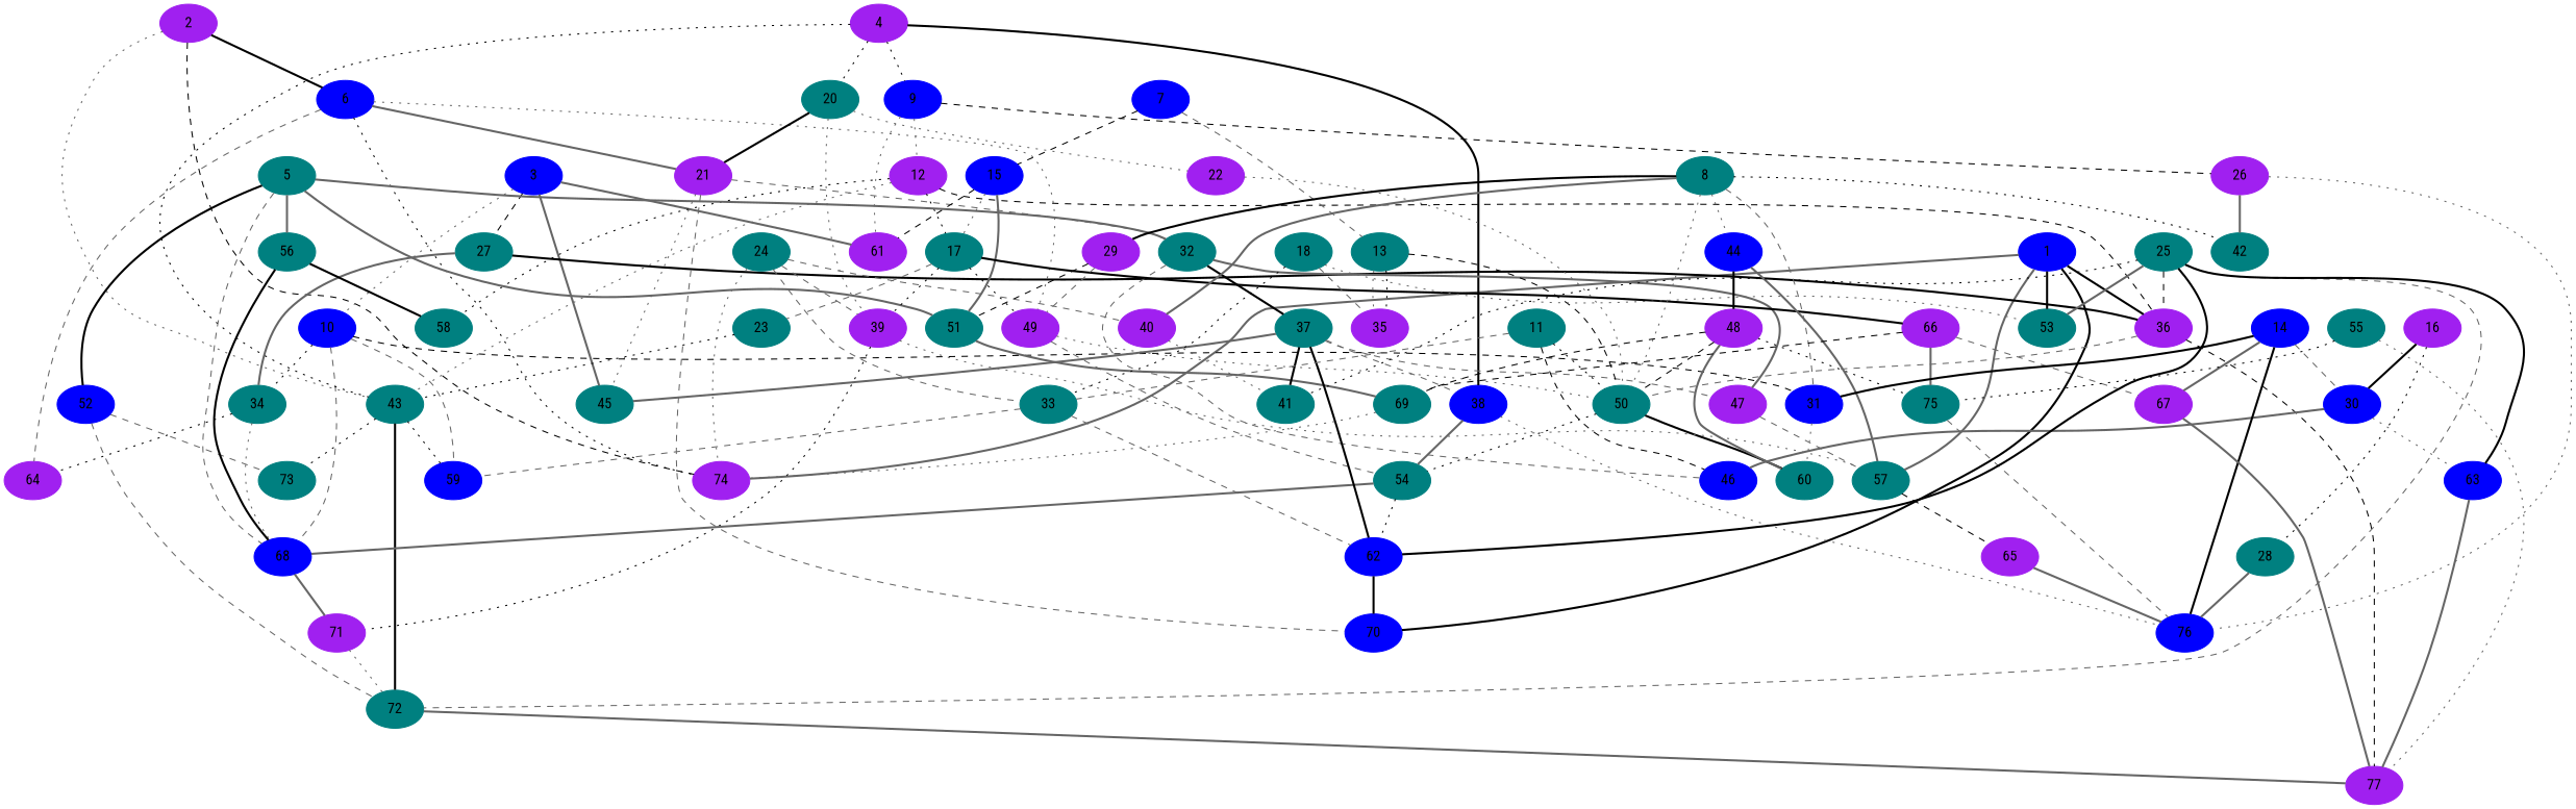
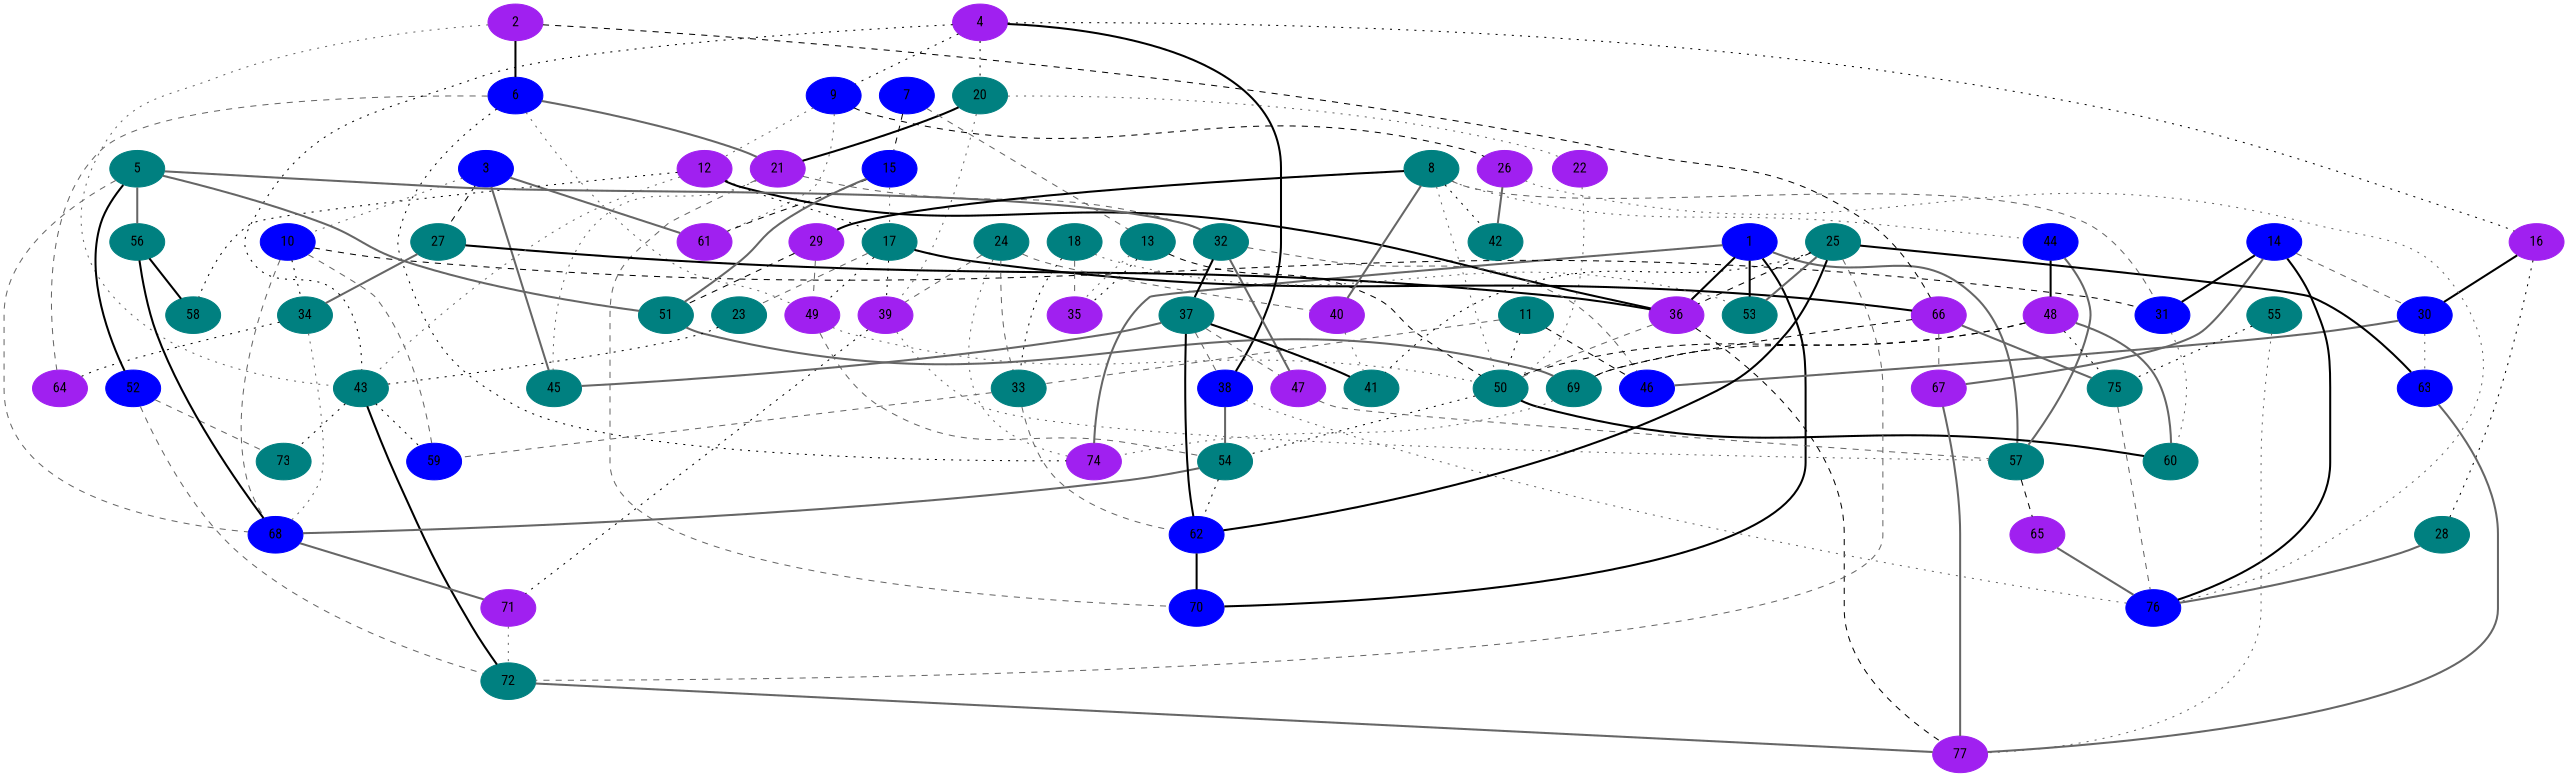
  graph {
    fontname="Roboto Condensed"
    node [color=teal fontname="Roboto Condensed" style=filled]
    edge [color=gray40 fontname="Roboto Condensed" style=bold]
    1 [color=blue]
    36 [color=purple]
    53
    57
    70 [color=blue]
    74 [color=purple]
    50
    77 [color=purple]
    65 [color=purple]
    2 [color=purple]
    6 [color=blue]
    43
    21 [color=purple]
    49 [color=purple]
    64 [color=purple]
    59 [color=blue]
    72
    73
    3 [color=blue]
    10 [color=blue]
    27
    45
    61 [color=purple]
    68 [color=blue]
    31 [color=blue]
    34
    4 [color=purple]
    9 [color=blue]
    16 [color=purple]
    20
    38 [color=blue]
    12 [color=purple]
    26 [color=purple]
    30 [color=blue]
    28
    39 [color=purple]
    22 [color=purple]
    76 [color=blue]
    54
    5
    32
    51
    52 [color=blue]
    56
    46 [color=blue]
    37
    47 [color=purple]
    69
    58
    71 [color=purple]
    7 [color=blue]
    13
    15 [color=blue]
    35 [color=purple]
    17
    29 [color=purple]
    8
    40 [color=purple]
    42
    44 [color=blue]
    60
    41
    48 [color=purple]
    11
    33
    62 [color=blue]
    23
    66 [color=purple]
    14 [color=blue]
    67 [color=purple]
    63 [color=blue]
    75
    18
    24
    25
    55
    1 -- 36 [color=black]
    1 -- 53 [color=black]
    1 -- 57
    1 -- 70 [color=black]
    1 -- 74
    36 -- 50 [style=dashed]
    36 -- 77 [color=black style=dashed]
    57 -- 65 [color=black style=dashed]
    50 -- 54 [color=black style=dotted]
    50 -- 60 [color=black]
    65 -- 76
-   2 -- 74 [color=black style=dashed]
+   2 -- 66 [color=black style=dashed]
    2 -- 6 [color=black]
    2 -- 43 [style=dotted]
    6 -- 74 [color=black style=dotted]
    6 -- 21
    6 -- 49 [style=dotted]
    6 -- 64 [style=dashed]
    43 -- 59 [color=black style=dotted]
    43 -- 72 [color=black]
    43 -- 73 [color=black style=dotted]
    21 -- 70 [style=dashed]
    21 -- 45 [style=dotted]
    21 -- 32 [style=dashed]
    49 -- 50 [style=dotted]
    49 -- 54 [style=dashed]
    72 -- 77
    3 -- 10 [style=dotted]
    3 -- 27 [color=black style=dashed]
    3 -- 45
    3 -- 61
    10 -- 59 [style=dashed]
    10 -- 68 [style=dashed]
    10 -- 31 [color=black style=dashed]
    10 -- 34 [color=black style=dotted]
    27 -- 36 [color=black]
    27 -- 34
    68 -- 71
    31 -- 60 [style=dotted]
    34 -- 64 [color=black style=dotted]
    34 -- 68 [style=dotted]
    4 -- 43 [color=black style=dotted]
    4 -- 9 [color=black style=dotted]
+   4 -- 16 [color=black style=dotted]
    4 -- 20 [color=black style=dotted]
    4 -- 38 [color=black]
    9 -- 61 [style=dotted]
    9 -- 12 [style=dotted]
    9 -- 26 [color=black style=dashed]
    16 -- 30 [color=black]
    16 -- 28 [color=black style=dotted]
    20 -- 21 [color=black]
    20 -- 39 [style=dotted]
    20 -- 22 [style=dotted]
    38 -- 76 [style=dotted]
    38 -- 54
-   12 -- 36 [color=black style=dashed]
+   12 -- 36 [color=black]
    12 -- 43 [style=dotted]
    12 -- 58 [color=black style=dotted]
    12 -- 17 [color=black style=dotted]
    26 -- 76 [style=dotted]
    26 -- 42
    30 -- 46
    30 -- 63 [style=dotted]
    28 -- 76
    39 -- 57 [style=dotted]
    39 -- 71 [color=black style=dotted]
    22 -- 50 [style=dotted]
    54 -- 68
    54 -- 62 [color=black style=dotted]
    5 -- 68 [style=dashed]
    5 -- 32
    5 -- 51
    5 -- 52 [color=black]
    5 -- 56
    32 -- 46 [style=dashed]
    32 -- 37 [color=black]
    32 -- 47
    51 -- 69
    52 -- 72 [style=dashed]
    52 -- 73 [style=dashed]
    56 -- 68 [color=black]
    56 -- 58 [color=black]
    37 -- 45
    37 -- 38 [style=dashed]
    37 -- 47 [style=dashed]
    37 -- 41 [color=black]
    37 -- 62 [color=black]
    47 -- 57 [style=dashed]
    69 -- 74 [style=dotted]
    71 -- 72 [style=dotted]
    7 -- 13 [style=dashed]
    7 -- 15 [color=black style=dashed]
    13 -- 50 [color=black style=dashed]
    13 -- 35 [style=dotted]
    13 -- 35 [color=black style=dotted]
    15 -- 61 [color=black style=dashed]
    15 -- 51
    15 -- 17 [style=dotted]
    17 -- 49 [color=black style=dotted]
    17 -- 39 [color=black style=dotted]
    17 -- 23 [style=dashed]
    17 -- 66 [color=black]
    29 -- 49 [style=dashed]
    29 -- 51 [color=black style=dashed]
    8 -- 50 [style=dotted]
    8 -- 31 [style=dashed]
    8 -- 29 [color=black]
    8 -- 40
    8 -- 42 [color=black style=dotted]
    8 -- 44 [style=dotted]
    40 -- 41 [style=dotted]
    44 -- 57
    44 -- 48 [color=black]
    48 -- 50 [color=black style=dashed]
    48 -- 69 [color=black style=dashed]
    48 -- 60
    48 -- 75 [color=black style=dotted]
    11 -- 50 [color=black style=dotted]
    11 -- 46 [color=black style=dashed]
    11 -- 33 [style=dashed]
    33 -- 59 [style=dashed]
    33 -- 62 [style=dashed]
    62 -- 70 [color=black]
    23 -- 43 [color=black style=dotted]
    66 -- 69 [color=black style=dashed]
    66 -- 67 [style=dashed]
    66 -- 75
    14 -- 31 [color=black]
    14 -- 30 [style=dashed]
    14 -- 76 [color=black]
    14 -- 67
    67 -- 77
    63 -- 77
    75 -- 76 [style=dashed]
    18 -- 53 [style=dotted]
    18 -- 35 [style=dashed]
    18 -- 33 [color=black style=dotted]
    24 -- 74 [style=dotted]
    24 -- 39 [style=dashed]
    24 -- 40 [style=dashed]
    24 -- 33 [style=dashed]
    25 -- 36 [color=black style=dashed]
    25 -- 53
    25 -- 72 [style=dashed]
    25 -- 41 [color=black style=dotted]
    25 -- 62 [color=black]
    25 -- 63 [color=black]
    55 -- 77 [style=dotted]
    55 -- 75 [color=black style=dotted]
  }
